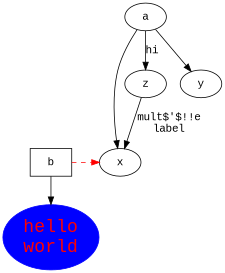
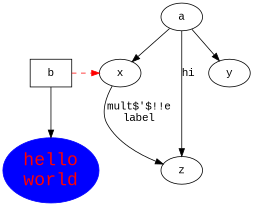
  digraph {
    fontname="Liberation Mono"
    node [fontname="Liberation Mono"]
    edge [fontname="Liberation Mono"]
    b [shape=box]
    x
    n3 [color=blue fontcolor=red fontsize=24 label="hello\nworld" style=filled]
    z
    a
    y
    subgraph sub_1 {
      rank=same
      b
      x
    }
    b -> x [color=red style=dashed]
    b -> n3
-   z -> x [label="mult$'$!!e\nlabel"]
+   x -> z [label="mult$'$!!e\nlabel"]
    a -> x
    a -> z [label=hi weight=100]
    a -> y
  }
